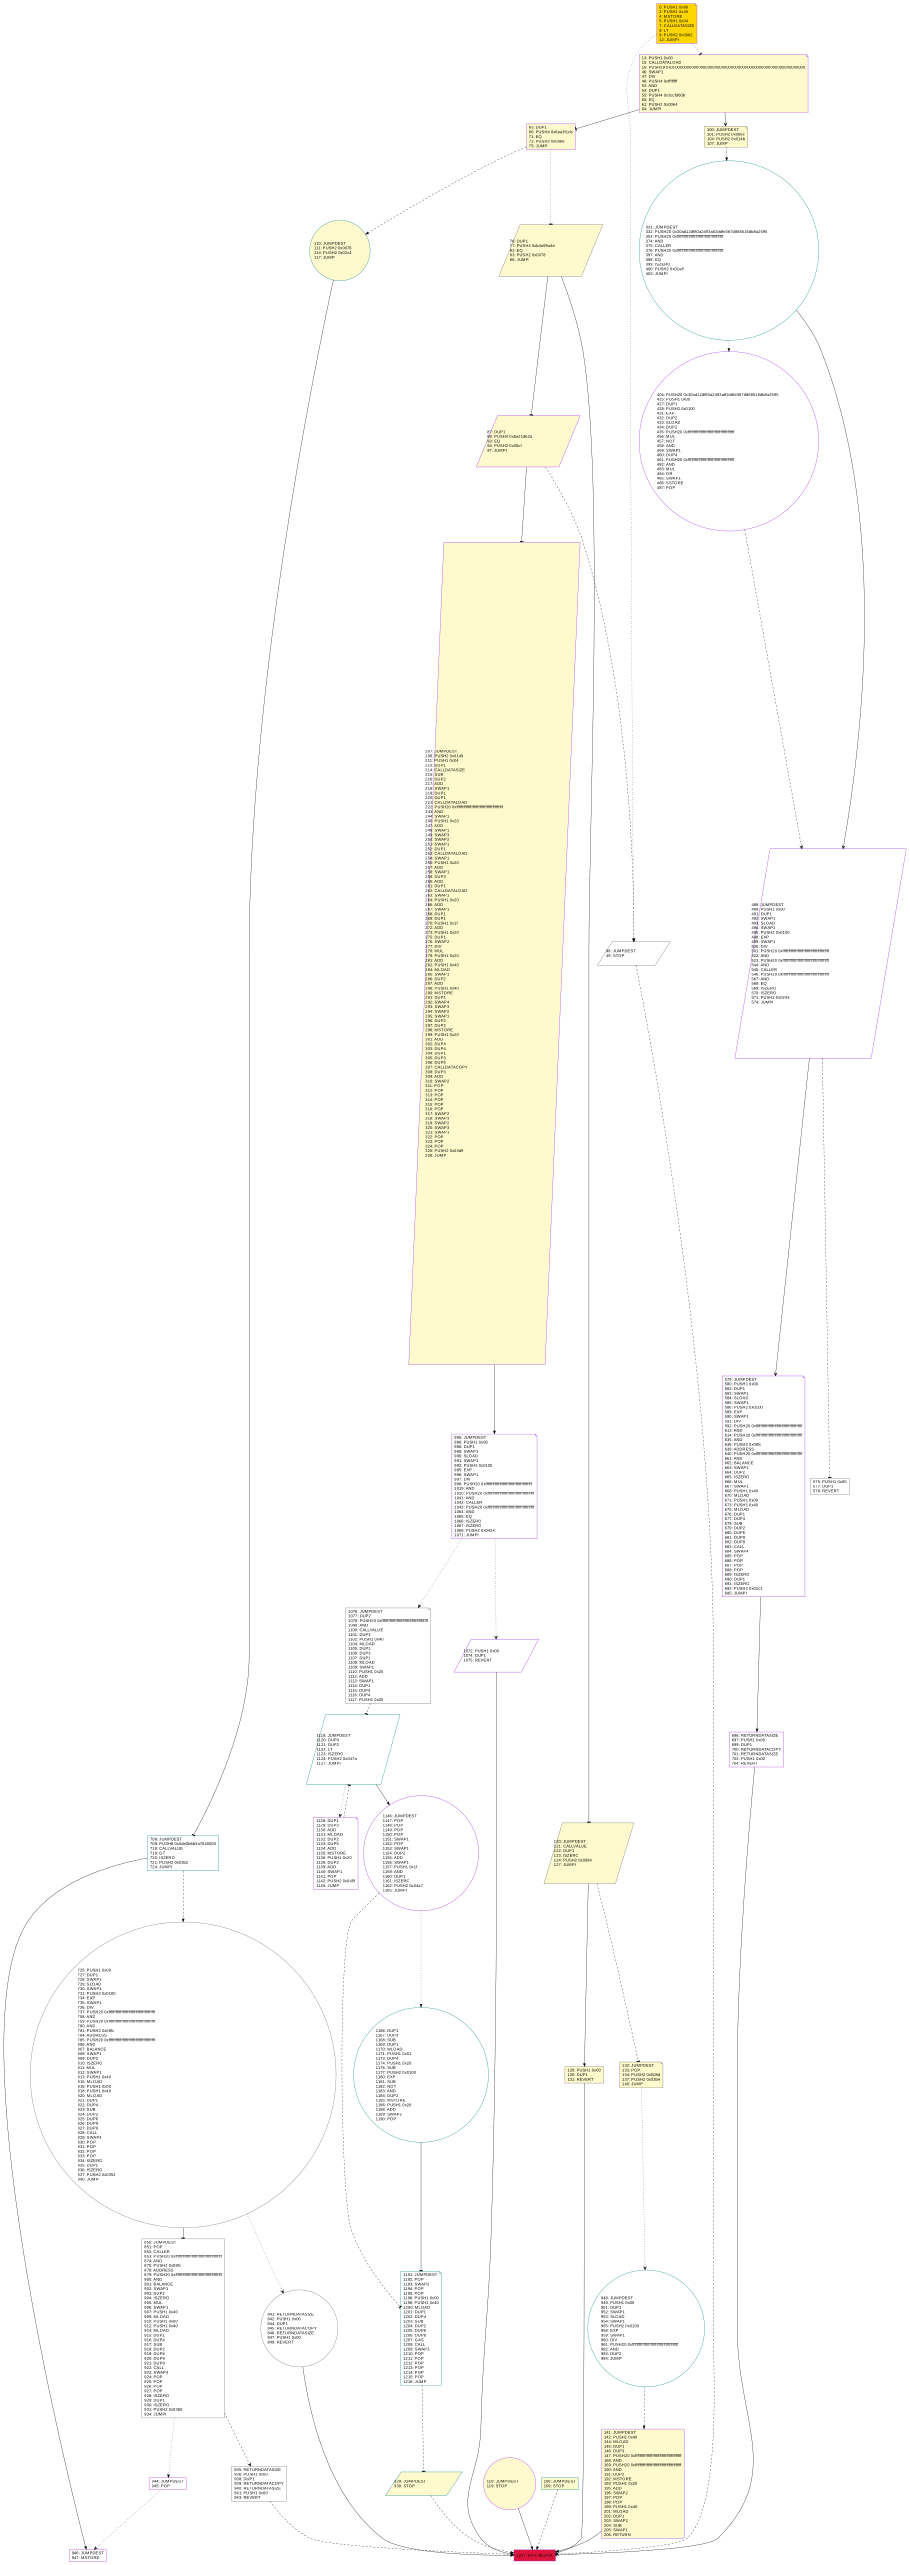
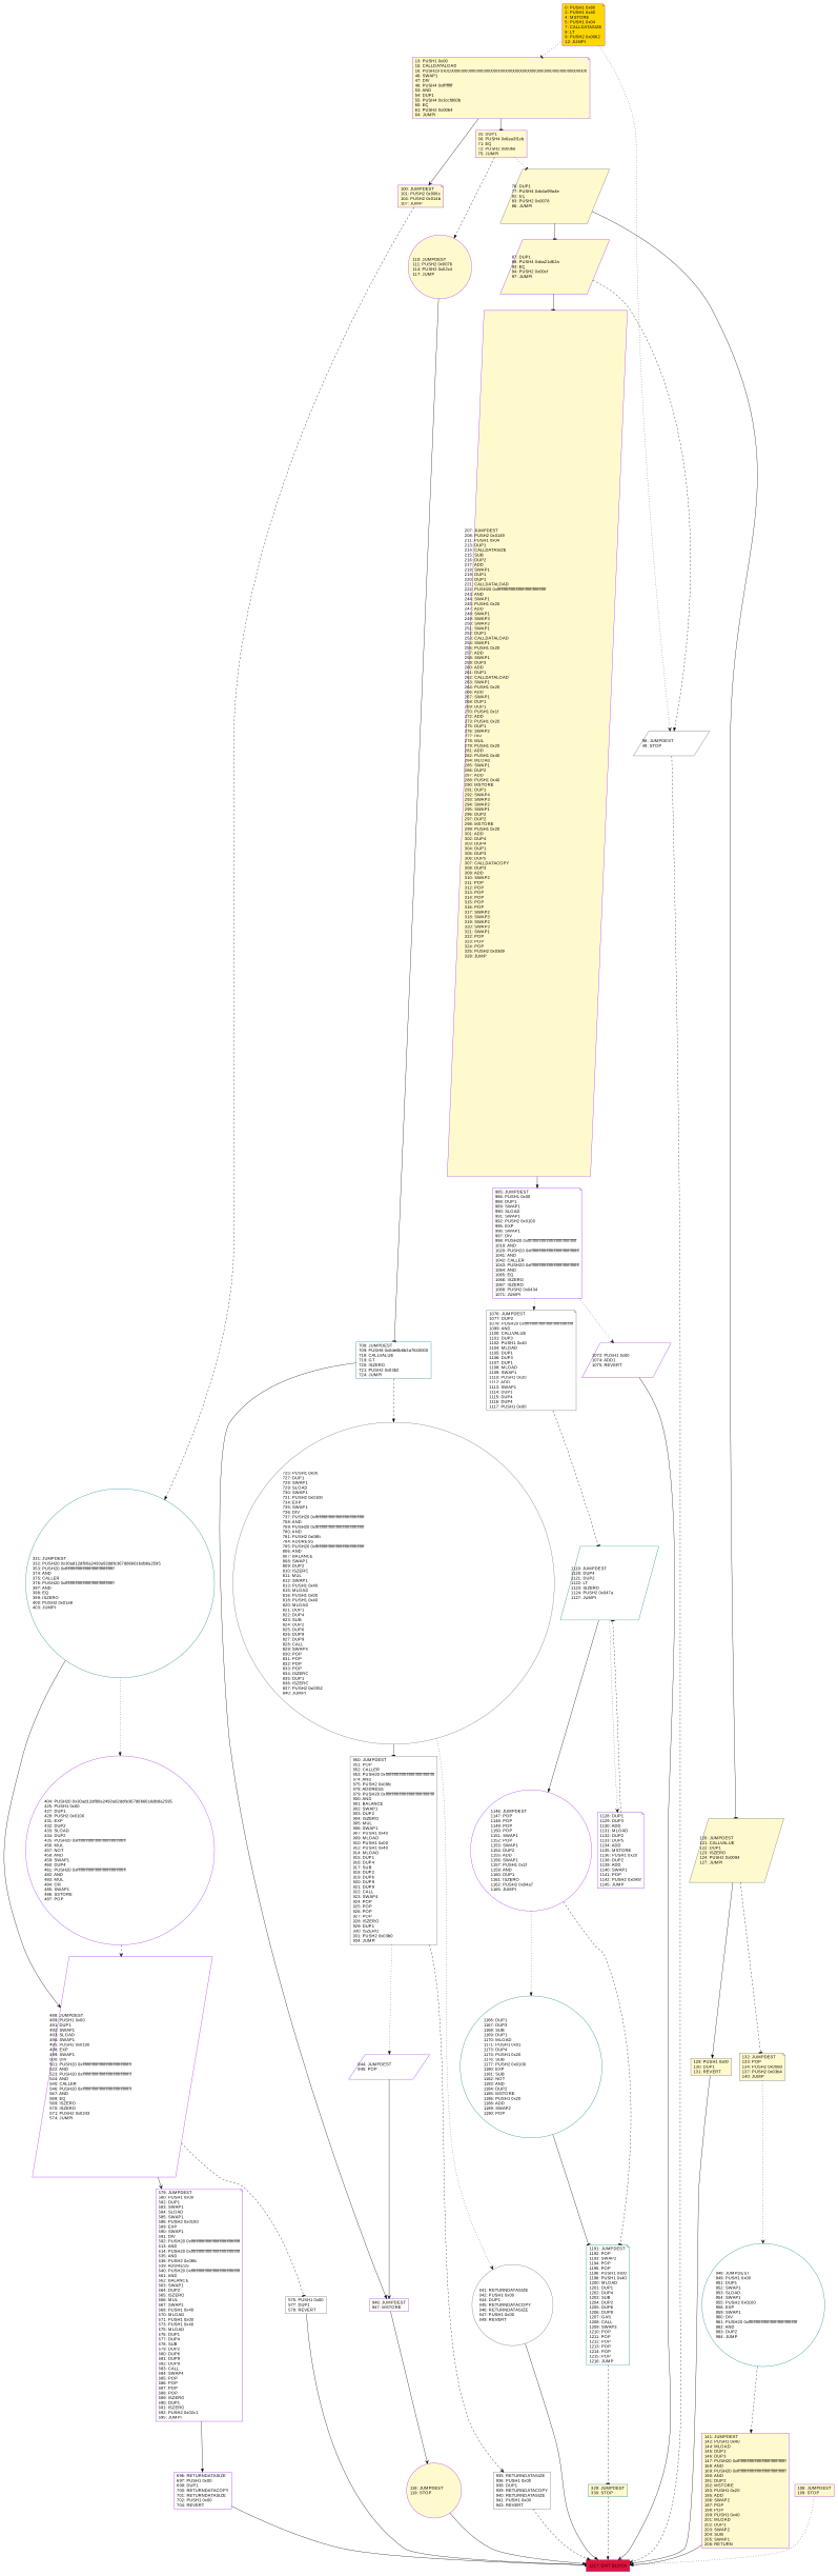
  digraph {
    rankdir=UD
    node [color=purple fillcolor=white fontcolor=black fontname=arial shape=box style=filled]
    edge [arrowhead=normal style=solid]
    n1 [label="488: JUMPDEST\l489: PUSH1 0x00\l491: DUP1\l492: SWAP1\l493: SLOAD\l494: SWAP1\l495: PUSH2 0x0100\l498: EXP\l499: SWAP1\l500: DIV\l501: PUSH20 0xffffffffffffffffffffffffffffffffffffffff\l522: AND\l523: PUSH20 0xffffffffffffffffffffffffffffffffffffffff\l544: AND\l545: CALLER\l546: PUSH20 0xffffffffffffffffffffffffffffffffffffffff\l567: AND\l568: EQ\l569: ISZERO\l570: ISZERO\l571: PUSH2 0x0243\l574: JUMPI\l" shape=parallelogram]
    n2 [label="579: JUMPDEST\l580: PUSH1 0x00\l582: DUP1\l583: SWAP1\l584: SLOAD\l585: SWAP1\l586: PUSH2 0x0100\l589: EXP\l590: SWAP1\l591: DIV\l592: PUSH20 0xffffffffffffffffffffffffffffffffffffffff\l613: AND\l614: PUSH20 0xffffffffffffffffffffffffffffffffffffffff\l635: AND\l636: PUSH2 0x08fc\l639: ADDRESS\l640: PUSH20 0xffffffffffffffffffffffffffffffffffffffff\l661: AND\l662: BALANCE\l663: SWAP1\l664: DUP2\l665: ISZERO\l666: MUL\l667: SWAP1\l668: PUSH1 0x40\l670: MLOAD\l671: PUSH1 0x00\l673: PUSH1 0x40\l675: MLOAD\l676: DUP1\l677: DUP4\l678: SUB\l679: DUP2\l680: DUP6\l681: DUP9\l682: DUP9\l683: CALL\l684: SWAP4\l685: POP\l686: POP\l687: POP\l688: POP\l689: ISZERO\l690: DUP1\l691: ISZERO\l692: PUSH2 0x02c1\l695: JUMPI\l" shape=note]
    n3 [color=gray40 label="575: PUSH1 0x00\l577: DUP1\l578: REVERT\l"]
    n4 [label="696: RETURNDATASIZE\l697: PUSH1 0x00\l699: DUP1\l700: RETURNDATACOPY\l701: RETURNDATASIZE\l702: PUSH1 0x00\l704: REVERT\l"]
    n5 [fillcolor=crimson label="1217: EXIT BLOCK\l"]
    n6 [color=gray40 label="850: JUMPDEST\l851: POP\l852: CALLER\l853: PUSH20 0xffffffffffffffffffffffffffffffffffffffff\l874: AND\l875: PUSH2 0x08fc\l878: ADDRESS\l879: PUSH20 0xffffffffffffffffffffffffffffffffffffffff\l900: AND\l901: BALANCE\l902: SWAP1\l903: DUP2\l904: ISZERO\l905: MUL\l906: SWAP1\l907: PUSH1 0x40\l909: MLOAD\l910: PUSH1 0x00\l912: PUSH1 0x40\l914: MLOAD\l915: DUP1\l916: DUP4\l917: SUB\l918: DUP2\l919: DUP6\l920: DUP9\l921: DUP9\l922: CALL\l923: SWAP4\l924: POP\l925: POP\l926: POP\l927: POP\l928: ISZERO\l929: DUP1\l930: ISZERO\l931: PUSH2 0x03b0\l934: JUMPI\l"]
-   n7 [label="944: JUMPDEST\l945: POP\l"]
+   n7 [label="944: JUMPDEST\l945: POP\l" shape=parallelogram]
    n8 [color=gray40 label="935: RETURNDATASIZE\l936: PUSH1 0x00\l938: DUP1\l939: RETURNDATACOPY\l940: RETURNDATASIZE\l941: PUSH1 0x00\l943: REVERT\l"]
    n9 [label="946: JUMPDEST\l947: MSTORE\l"]
    n10 [color=gray40 label="1076: JUMPDEST\l1077: DUP2\l1078: PUSH20 0xffffffffffffffffffffffffffffffffffffffff\l1099: AND\l1100: CALLVALUE\l1101: DUP3\l1102: PUSH1 0x40\l1104: MLOAD\l1105: DUP1\l1106: DUP3\l1107: DUP1\l1108: MLOAD\l1109: SWAP1\l1110: PUSH1 0x20\l1112: ADD\l1113: SWAP1\l1114: DUP1\l1115: DUP4\l1116: DUP4\l1117: PUSH1 0x00\l" shape=note]
    n11 [color=teal label="1119: JUMPDEST\l1120: DUP4\l1121: DUP2\l1122: LT\l1123: ISZERO\l1124: PUSH2 0x047a\l1127: JUMPI\l" shape=parallelogram]
    n12 [label="1146: JUMPDEST\l1147: POP\l1148: POP\l1149: POP\l1150: POP\l1151: SWAP1\l1152: POP\l1153: SWAP1\l1154: DUP2\l1155: ADD\l1156: SWAP1\l1157: PUSH1 0x1f\l1159: AND\l1160: DUP1\l1161: ISZERO\l1162: PUSH2 0x04a7\l1165: JUMPI\l" shape=circle]
    n13 [label="1128: DUP1\l1129: DUP3\l1130: ADD\l1131: MLOAD\l1132: DUP2\l1133: DUP5\l1134: ADD\l1135: MSTORE\l1136: PUSH1 0x20\l1138: DUP2\l1139: ADD\l1140: SWAP1\l1141: POP\l1142: PUSH2 0x045f\l1145: JUMP\l" shape=note]
    n14 [fillcolor=lemonchiffon label="118: JUMPDEST\l119: STOP\l" shape=circle]
    n15 [color=teal label="948: JUMPDEST\l949: PUSH1 0x00\l951: DUP1\l952: SWAP1\l953: SLOAD\l954: SWAP1\l955: PUSH2 0x0100\l958: EXP\l959: SWAP1\l960: DIV\l961: PUSH20 0xffffffffffffffffffffffffffffffffffffffff\l982: AND\l983: DUP2\l984: JUMP\l" shape=circle]
    n16 [fillcolor=lemonchiffon label="141: JUMPDEST\l142: PUSH1 0x40\l144: MLOAD\l145: DUP1\l146: DUP3\l147: PUSH20 0xffffffffffffffffffffffffffffffffffffffff\l168: AND\l169: PUSH20 0xffffffffffffffffffffffffffffffffffffffff\l190: AND\l191: DUP2\l192: MSTORE\l193: PUSH1 0x20\l195: ADD\l196: SWAP2\l197: POP\l198: POP\l199: PUSH1 0x40\l201: MLOAD\l202: DUP1\l203: SWAP2\l204: SUB\l205: SWAP1\l206: RETURN\l"]
-   n17 [color=teal fillcolor=lemonchiffon label="110: JUMPDEST\l111: PUSH2 0x0076\l114: PUSH2 0x02c4\l117: JUMP\l" shape=circle]
+   n17 [fillcolor=lemonchiffon label="110: JUMPDEST\l111: PUSH2 0x0076\l114: PUSH2 0x02c4\l117: JUMP\l" shape=circle]
    n18 [color=teal label="708: JUMPDEST\l709: PUSH8 0x0de0b6b3a7640000\l718: CALLVALUE\l719: GT\l720: ISZERO\l721: PUSH2 0x03b2\l724: JUMPI\l"]
    n19 [color=gray40 label="725: PUSH1 0x00\l727: DUP1\l728: SWAP1\l729: SLOAD\l730: SWAP1\l731: PUSH2 0x0100\l734: EXP\l735: SWAP1\l736: DIV\l737: PUSH20 0xffffffffffffffffffffffffffffffffffffffff\l758: AND\l759: PUSH20 0xffffffffffffffffffffffffffffffffffffffff\l780: AND\l781: PUSH2 0x08fc\l784: ADDRESS\l785: PUSH20 0xffffffffffffffffffffffffffffffffffffffff\l806: AND\l807: BALANCE\l808: SWAP1\l809: DUP2\l810: ISZERO\l811: MUL\l812: SWAP1\l813: PUSH1 0x40\l815: MLOAD\l816: PUSH1 0x00\l818: PUSH1 0x40\l820: MLOAD\l821: DUP1\l822: DUP4\l823: SUB\l824: DUP2\l825: DUP6\l826: DUP9\l827: DUP9\l828: CALL\l829: SWAP4\l830: POP\l831: POP\l832: POP\l833: POP\l834: ISZERO\l835: DUP1\l836: ISZERO\l837: PUSH2 0x0352\l840: JUMPI\l" shape=circle]
    n20 [color=teal label="1166: DUP1\l1167: DUP3\l1168: SUB\l1169: DUP1\l1170: MLOAD\l1171: PUSH1 0x01\l1173: DUP4\l1174: PUSH1 0x20\l1176: SUB\l1177: PUSH2 0x0100\l1180: EXP\l1181: SUB\l1182: NOT\l1183: AND\l1184: DUP2\l1185: MSTORE\l1186: PUSH1 0x20\l1188: ADD\l1189: SWAP2\l1190: POP\l" shape=circle]
    n21 [color=teal label="1191: JUMPDEST\l1192: POP\l1193: SWAP2\l1194: POP\l1195: POP\l1196: PUSH1 0x00\l1198: PUSH1 0x40\l1200: MLOAD\l1201: DUP1\l1202: DUP4\l1203: SUB\l1204: DUP2\l1205: DUP6\l1206: DUP8\l1207: GAS\l1208: CALL\l1209: SWAP3\l1210: POP\l1211: POP\l1212: POP\l1213: POP\l1214: POP\l1215: POP\l1216: JUMP\l" shape=note]
-   n22 [color=teal fillcolor=lemonchiffon label="329: JUMPDEST\l330: STOP\l" shape=parallelogram]
+   n22 [color=teal fillcolor=lemonchiffon label="329: JUMPDEST\l330: STOP\l"]
    n23 [fillcolor=lemonchiffon label="65: DUP1\l66: PUSH4 0x6ea3f1cb\l71: EQ\l72: PUSH2 0x006e\l75: JUMPI\l"]
    n24 [color=gray40 fillcolor=lemonchiffon label="76: DUP1\l77: PUSH4 0xb4a99a4e\l82: EQ\l83: PUSH2 0x0078\l86: JUMPI\l" shape=parallelogram]
    n25 [fillcolor=lemonchiffon label="87: DUP1\l88: PUSH4 0xba21d62a\l93: EQ\l94: PUSH2 0x00cf\l97: JUMPI\l" shape=parallelogram]
    n26 [color=gray40 fillcolor=lemonchiffon label="120: JUMPDEST\l121: CALLVALUE\l122: DUP1\l123: ISZERO\l124: PUSH2 0x0084\l127: JUMPI\l" shape=parallelogram]
    n27 [label="404: PUSH20 0x30ad12df80a2493a82ddfe367d866616db8a2595\l425: PUSH1 0x00\l427: DUP1\l428: PUSH2 0x0100\l431: EXP\l432: DUP2\l433: SLOAD\l434: DUP2\l435: PUSH20 0xffffffffffffffffffffffffffffffffffffffff\l456: MUL\l457: NOT\l458: AND\l459: SWAP1\l460: DUP4\l461: PUSH20 0xffffffffffffffffffffffffffffffffffffffff\l482: AND\l483: MUL\l484: OR\l485: SWAP1\l486: SSTORE\l487: POP\l" shape=circle]
    n28 [fillcolor=lemonchiffon label="207: JUMPDEST\l208: PUSH2 0x0149\l211: PUSH1 0x04\l213: DUP1\l214: CALLDATASIZE\l215: SUB\l216: DUP2\l217: ADD\l218: SWAP1\l219: DUP1\l220: DUP1\l221: CALLDATALOAD\l222: PUSH20 0xffffffffffffffffffffffffffffffffffffffff\l243: AND\l244: SWAP1\l245: PUSH1 0x20\l247: ADD\l248: SWAP1\l249: SWAP3\l250: SWAP2\l251: SWAP1\l252: DUP1\l253: CALLDATALOAD\l254: SWAP1\l255: PUSH1 0x20\l257: ADD\l258: SWAP1\l259: DUP3\l260: ADD\l261: DUP1\l262: CALLDATALOAD\l263: SWAP1\l264: PUSH1 0x20\l266: ADD\l267: SWAP1\l268: DUP1\l269: DUP1\l270: PUSH1 0x1f\l272: ADD\l273: PUSH1 0x20\l275: DUP1\l276: SWAP2\l277: DIV\l278: MUL\l279: PUSH1 0x20\l281: ADD\l282: PUSH1 0x40\l284: MLOAD\l285: SWAP1\l286: DUP2\l287: ADD\l288: PUSH1 0x40\l290: MSTORE\l291: DUP1\l292: SWAP4\l293: SWAP3\l294: SWAP2\l295: SWAP1\l296: DUP2\l297: DUP2\l298: MSTORE\l299: PUSH1 0x20\l301: ADD\l302: DUP4\l303: DUP4\l304: DUP1\l305: DUP3\l306: DUP5\l307: CALLDATACOPY\l308: DUP3\l309: ADD\l310: SWAP2\l311: POP\l312: POP\l313: POP\l314: POP\l315: POP\l316: POP\l317: SWAP2\l318: SWAP3\l319: SWAP2\l320: SWAP3\l321: SWAP1\l322: POP\l323: POP\l324: POP\l325: PUSH2 0x03d9\l328: JUMP\l" shape=parallelogram]
    n29 [label="985: JUMPDEST\l986: PUSH1 0x00\l988: DUP1\l989: SWAP1\l990: SLOAD\l991: SWAP1\l992: PUSH2 0x0100\l995: EXP\l996: SWAP1\l997: DIV\l998: PUSH20 0xffffffffffffffffffffffffffffffffffffffff\l1019: AND\l1020: PUSH20 0xffffffffffffffffffffffffffffffffffffffff\l1041: AND\l1042: CALLER\l1043: PUSH20 0xffffffffffffffffffffffffffffffffffffffff\l1064: AND\l1065: EQ\l1066: ISZERO\l1067: ISZERO\l1068: PUSH2 0x0434\l1071: JUMPI\l" shape=note]
-   n30 [label="1072: PUSH1 0x00\l1074: DUP1\l1075: REVERT\l" shape=parallelogram]
+   n30 [label="1072: PUSH1 0x00\l1074: ADD1\l1075: REVERT\l" shape=parallelogram]
    n31 [color=gray40 label="841: RETURNDATASIZE\l842: PUSH1 0x00\l844: DUP1\l845: RETURNDATACOPY\l846: RETURNDATASIZE\l847: PUSH1 0x00\l849: REVERT\l" shape=circle]
    n32 [color=gray40 label="98: JUMPDEST\l49: STOP\l" shape=parallelogram]
    n33 [color=gray40 fillcolor=lemonchiffon label="128: PUSH1 0x00\l130: DUP1\l131: REVERT\l"]
    n34 [color=gray40 fillcolor=lemonchiffon label="132: JUMPDEST\l133: POP\l134: PUSH2 0x008d\l137: PUSH2 0x03b4\l140: JUMP\l" shape=note]
    n35 [fillcolor=lemonchiffon label="13: PUSH1 0x00\l15: CALLDATALOAD\l16: PUSH29 0x0100000000000000000000000000000000000000000000000000000000\l46: SWAP1\l47: DIV\l48: PUSH4 0xffffffff\l53: AND\l54: DUP1\l55: PUSH4 0x3ccfd60b\l60: EQ\l61: PUSH2 0x0064\l64: JUMPI\l" shape=note]
-   n36 [color=gray40 fillcolor=lemonchiffon label="100: JUMPDEST\l101: PUSH2 0x006c\l104: PUSH2 0x014b\l107: JUMP\l" shape=note]
+   n36 [fillcolor=lemonchiffon label="100: JUMPDEST\l101: PUSH2 0x006c\l104: PUSH2 0x014b\l107: JUMP\l" shape=note]
    n37 [color=teal label="331: JUMPDEST\l332: PUSH20 0x30ad12df80a2493a82ddfe367d866616db8a2595\l353: PUSH20 0xffffffffffffffffffffffffffffffffffffffff\l374: AND\l375: CALLER\l376: PUSH20 0xffffffffffffffffffffffffffffffffffffffff\l397: AND\l398: EQ\l399: ISZERO\l400: PUSH2 0x01e8\l403: JUMPI\l" shape=circle]
    n38 [fillcolor=gold label="0: PUSH1 0x80\l2: PUSH1 0x40\l4: MSTORE\l5: PUSH1 0x04\l7: CALLDATASIZE\l8: LT\l9: PUSH2 0x0062\l12: JUMPI\l" shape=note]
-   n39 [color=teal fillcolor=lemonchiffon label="108: JUMPDEST\l109: STOP\l"]
+   n39 [fillcolor=lemonchiffon label="108: JUMPDEST\l109: STOP\l"]
    n1 -> n2 [arrowhead=vee]
    n1 -> n3 [arrowhead=tee style=dashed]
    n2 -> n4
+   n3 -> n5 [arrowhead=tee]
    n4 -> n5 [arrowhead=tee]
    n6 -> n7 [style=dotted]
    n6 -> n8 [arrowhead=vee style=dashed]
-   n7 -> n9 [arrowhead=vee style=dotted]
+   n7 -> n9 [arrowhead=vee]
    n8 -> n5 [style=dashed]
+   n9 -> n14 [arrowhead=vee]
    n10 -> n11 [arrowhead=tee style=dashed]
    n11 -> n12
    n11 -> n13 [arrowhead=vee style=dotted]
    n12 -> n20 [style=dotted]
    n12 -> n21 [arrowhead=tee style=dashed]
    n13 -> n11 [arrowhead=tee style=dashed]
    n14 -> n5
    n15 -> n16 [style=dashed]
    n16 -> n5
    n17 -> n18 [arrowhead=tee]
    n18 -> n9
    n18 -> n19 [style=dashed]
    n19 -> n6 [arrowhead=tee]
    n19 -> n31 [arrowhead=vee style=dotted]
    n20 -> n21 [arrowhead=tee]
    n21 -> n22 [arrowhead=tee style=dashed]
    n22 -> n5 [style=dashed]
    n23 -> n17 [style=dashed]
    n23 -> n24 [arrowhead=tee style=dotted]
    n24 -> n25 [arrowhead=tee]
    n24 -> n26 [arrowhead=tee]
    n25 -> n28 [arrowhead=tee]
    n25 -> n32 [style=dashed]
    n26 -> n33
    n26 -> n34 [arrowhead=tee style=dashed]
    n27 -> n1 [arrowhead=vee style=dashed]
    n28 -> n29
    n29 -> n10 [style=dotted]
    n29 -> n30 [arrowhead=vee style=dotted]
    n30 -> n5 [arrowhead=vee]
    n31 -> n5
    n32 -> n5 [arrowhead=vee style=dashed]
    n33 -> n5 [arrowhead=tee]
    n34 -> n15 [arrowhead=vee style=dotted]
    n35 -> n23 [arrowhead=tee]
    n35 -> n36 [arrowhead=vee]
    n36 -> n37 [style=dashed]
    n37 -> n1 [arrowhead=vee]
    n37 -> n27 [style=dotted]
    n38 -> n32 [arrowhead=vee style=dotted]
    n38 -> n35 [arrowhead=tee style=dotted]
-   n39 -> n5 [style=dashed]
+   n39 -> n5 [style=dotted]
  }
